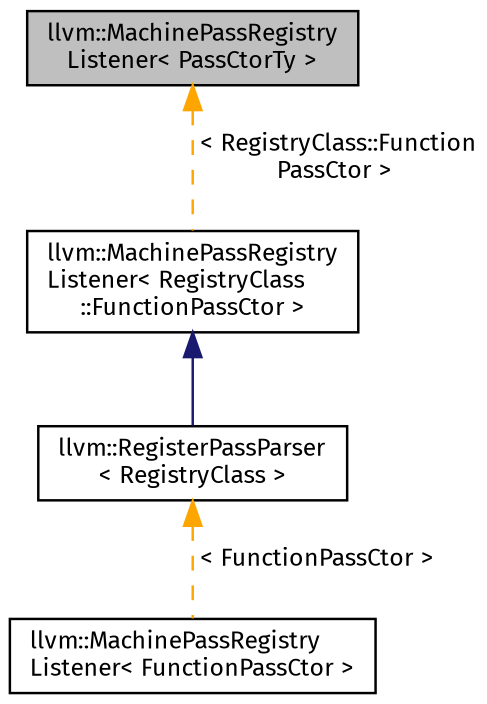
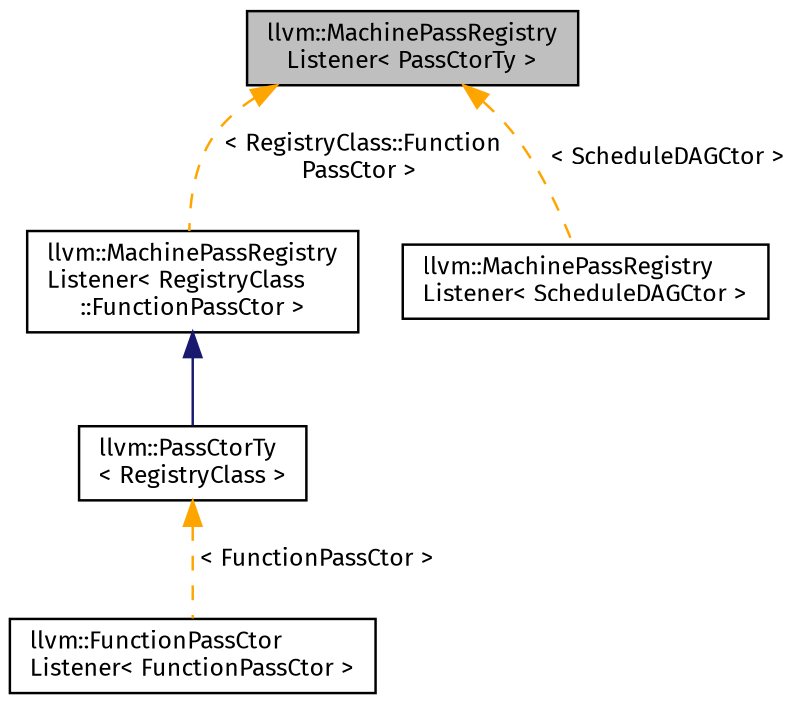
  digraph {
    fontname="Fira Sans"
    rankdir=TB
    node [color=black fontname="Fira Sans" fontsize=10 shape=record]
    edge [color=orange dir=back fontname="Fira Sans" fontsize=10 labelfontname=Helvetica labelfontsize=10 style=dashed]
    n1 [fillcolor=grey75 fontcolor=black height=0.2 label="llvm::MachinePassRegistry\lListener\< PassCtorTy \>" style=filled width=0.4]
    n2 [height=0.2 label="llvm::MachinePassRegistry\lListener\< RegistryClass\l::FunctionPassCtor \>" width=0.4]
-   n4 [height=0.2 label="llvm::RegisterPassParser\l\< RegistryClass \>" width=0.4]
-   n5 [height=0.2 label="llvm::MachinePassRegistry\lListener\< FunctionPassCtor \>" width=0.4]
+   n3 [height=0.2 label="llvm::MachinePassRegistry\lListener\< ScheduleDAGCtor \>" width=0.4]
+   n4 [height=0.2 label="llvm::PassCtorTy\l\< RegistryClass \>" width=0.4]
+   n5 [height=0.2 label="llvm::FunctionPassCtor\lListener\< FunctionPassCtor \>" width=0.4]
    n1 -> n2 [label=" \< RegistryClass::Function\lPassCtor \>"]
+   n1 -> n3 [label=" \< ScheduleDAGCtor \>"]
    n2 -> n4 [color=midnightblue style=solid]
    n4 -> n5 [label=" \< FunctionPassCtor \>"]
  }
